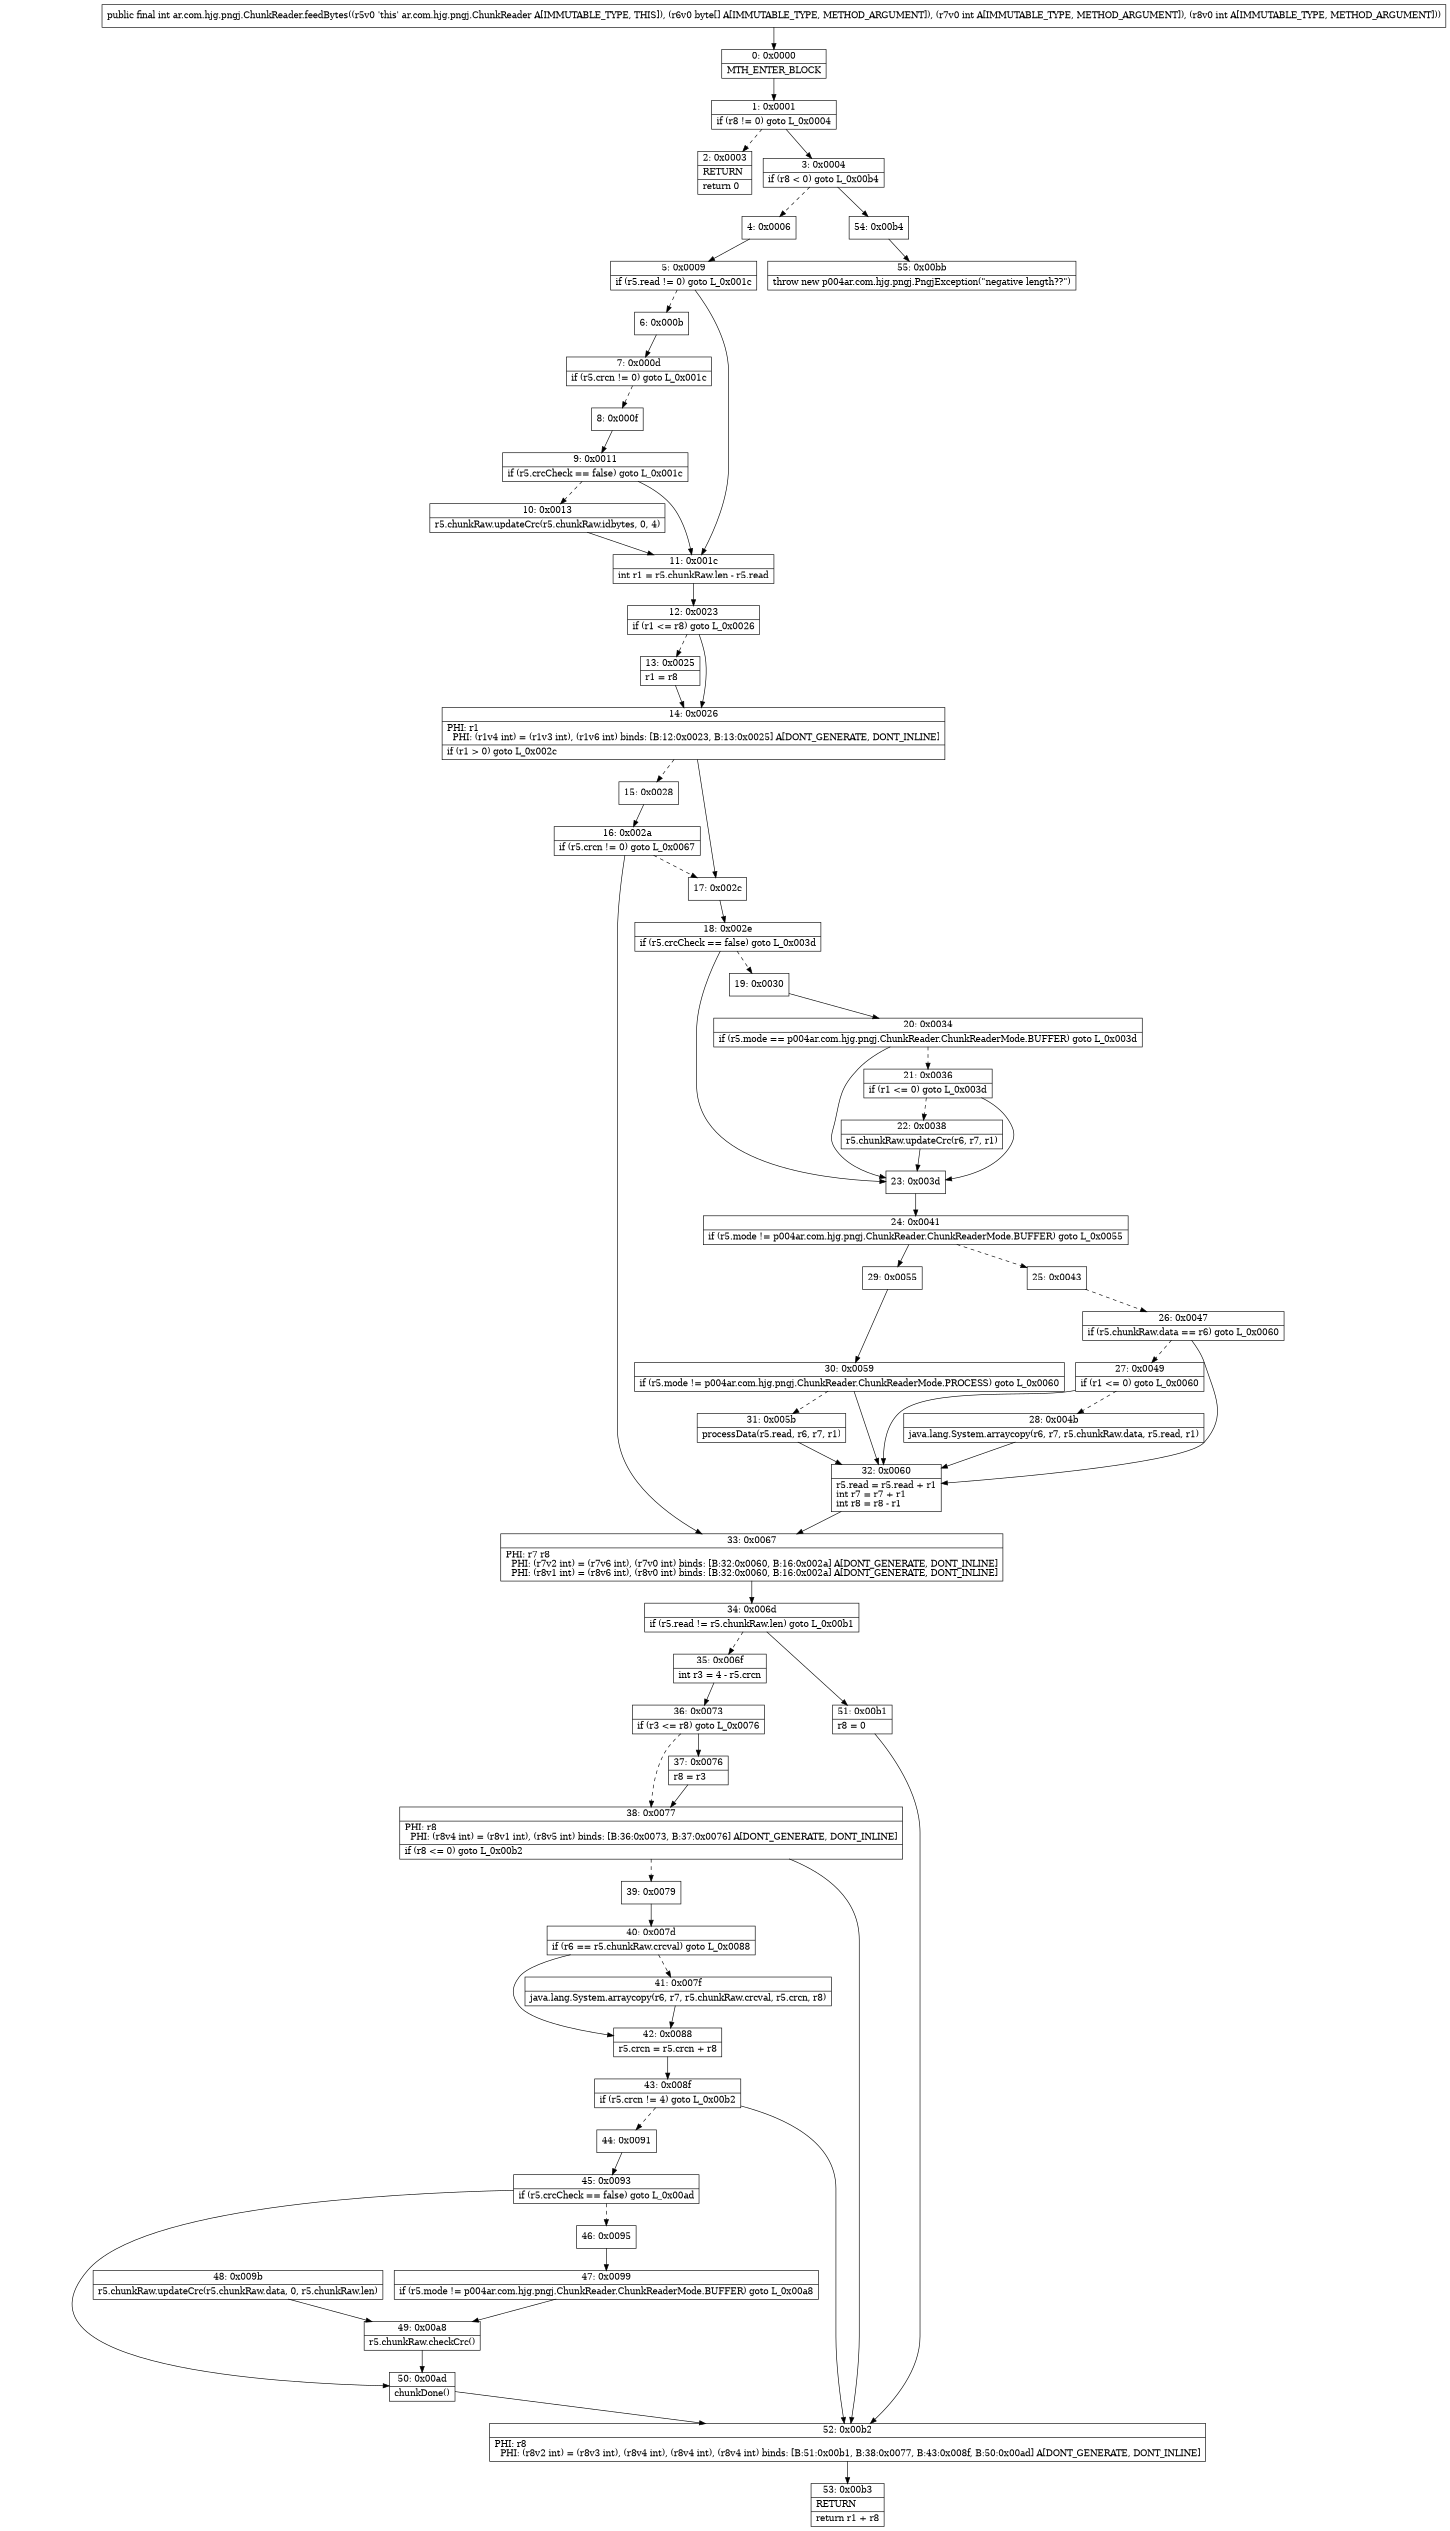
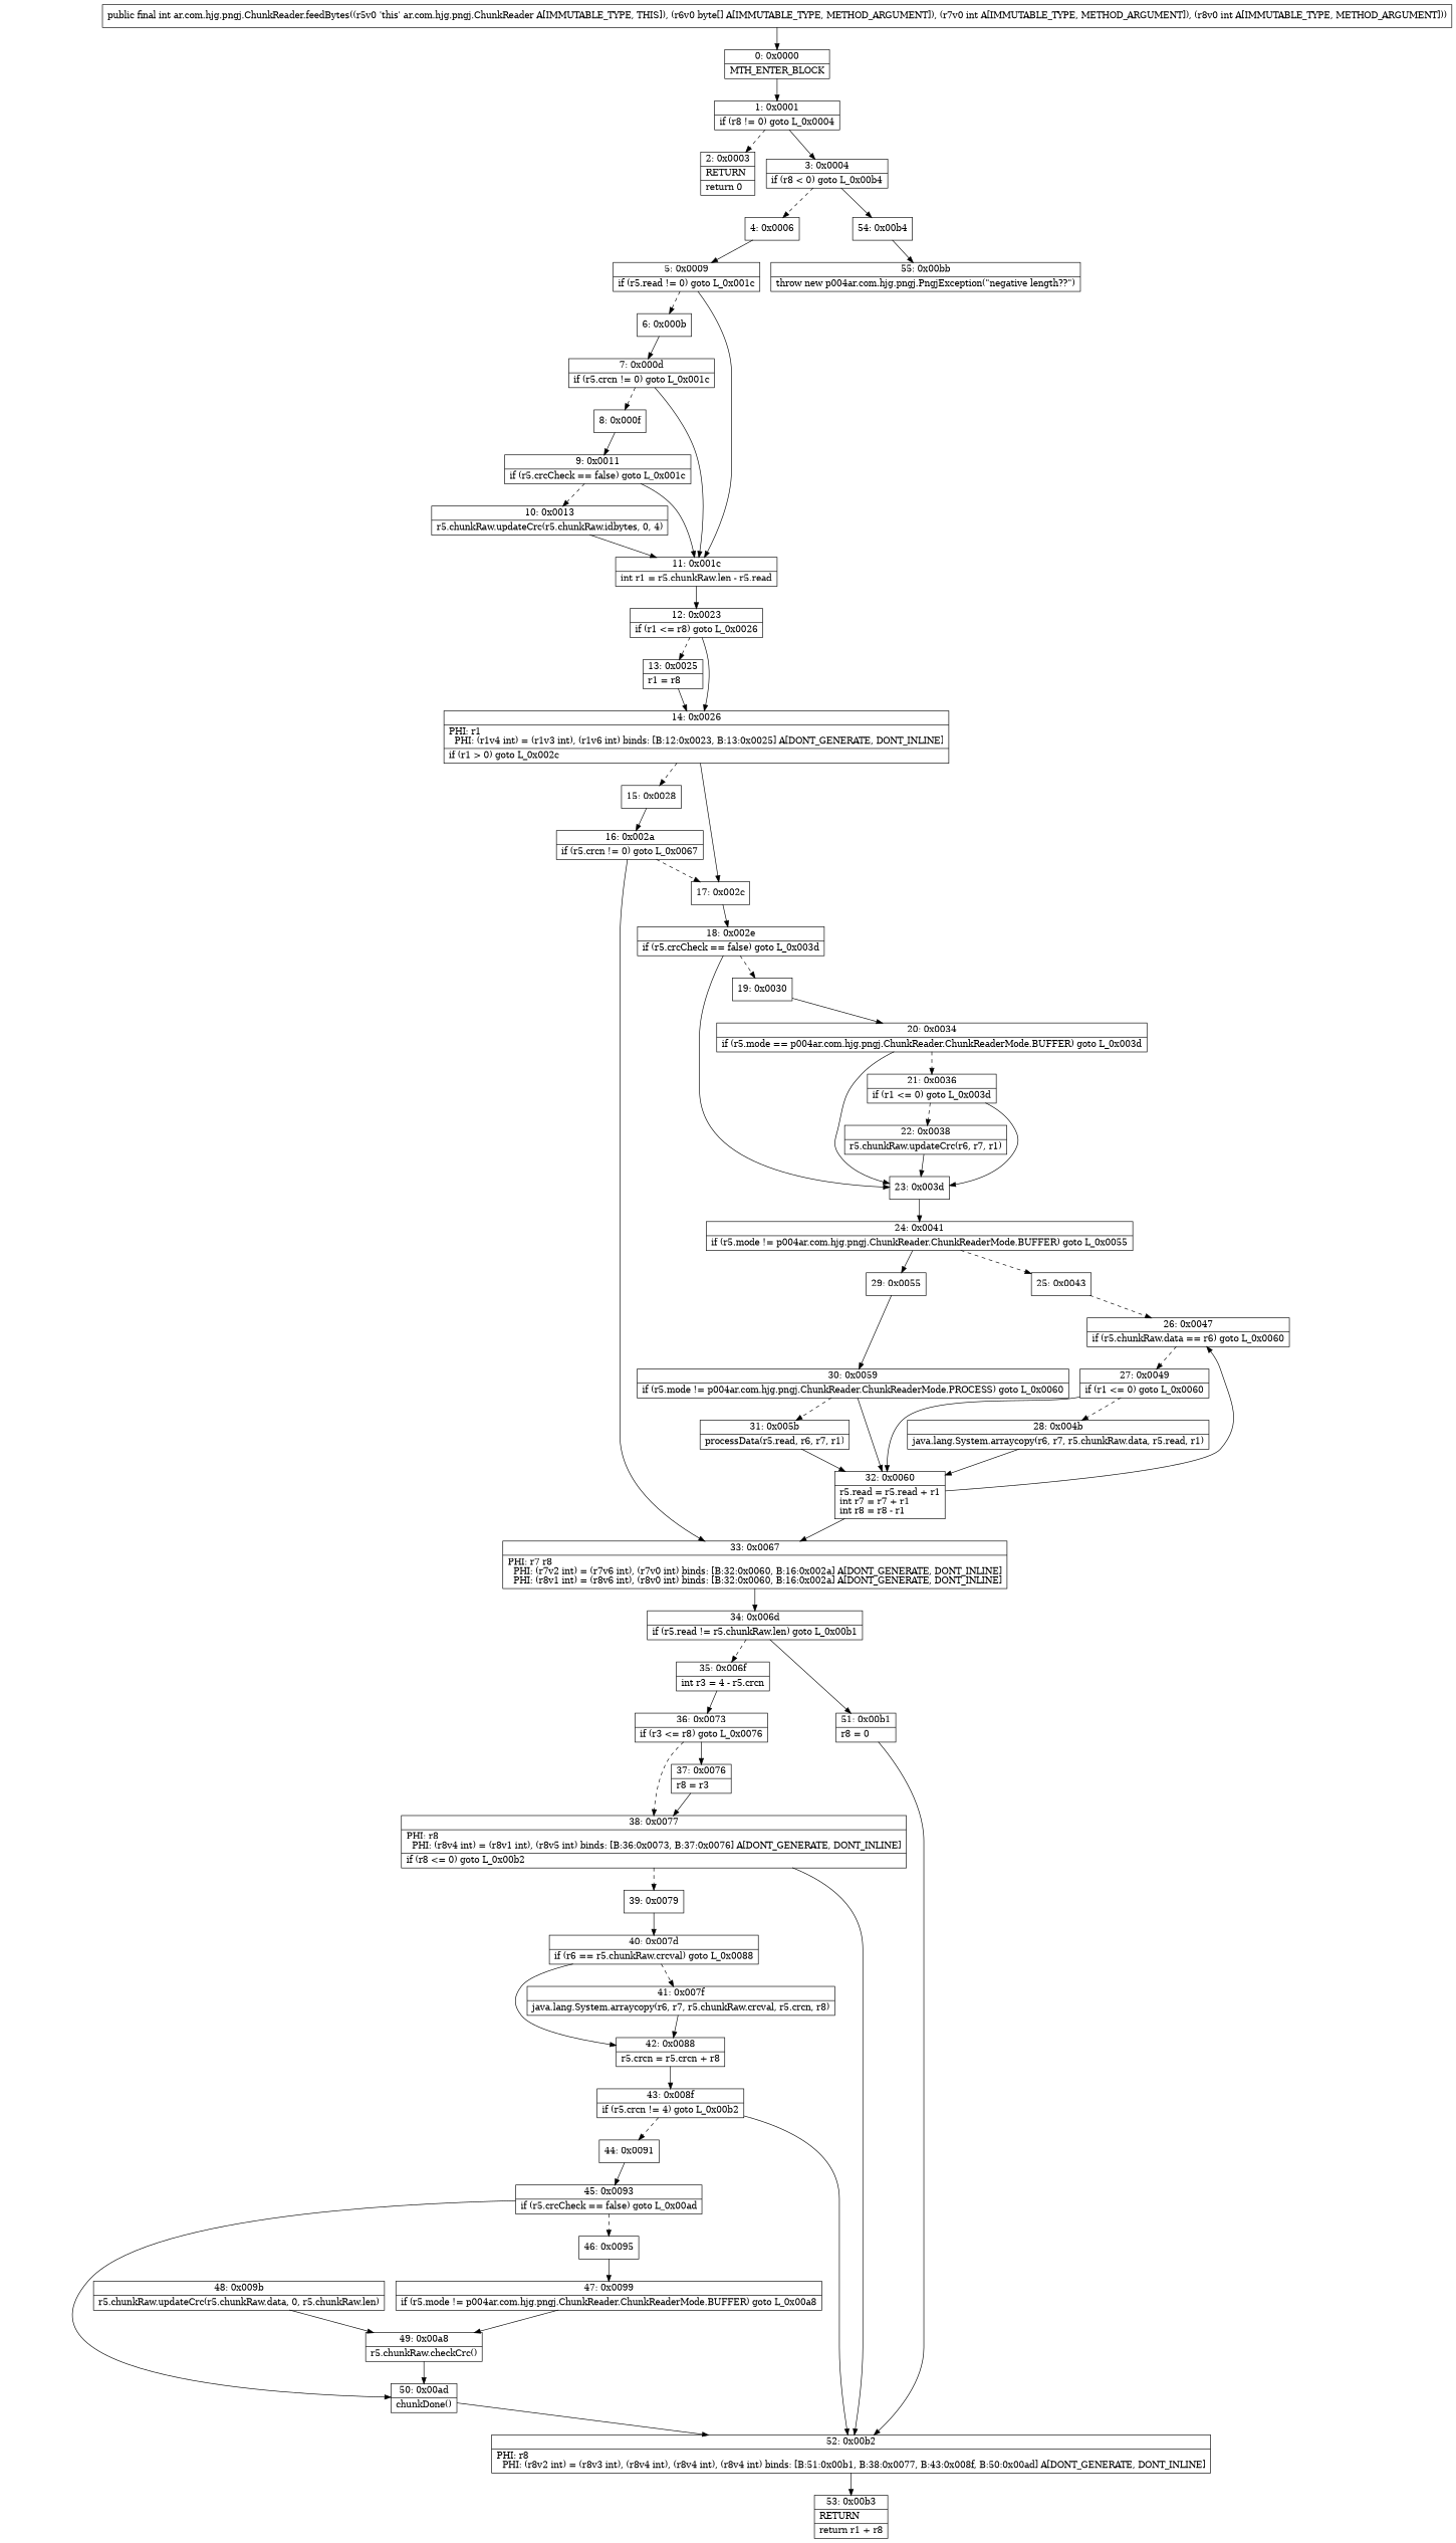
  digraph {
    node [shape=record]
    n1 [label="{0\:\ 0x0000|MTH_ENTER_BLOCK\l}"]
    n2 [label="{1\:\ 0x0001|if (r8 != 0) goto L_0x0004\l}"]
    n3 [label="{2\:\ 0x0003|RETURN\l|return 0\l}"]
    n4 [label="{3\:\ 0x0004|if (r8 \< 0) goto L_0x00b4\l}"]
    n5 [label="{4\:\ 0x0006}"]
    n6 [label="{54\:\ 0x00b4}"]
    n7 [label="{5\:\ 0x0009|if (r5.read != 0) goto L_0x001c\l}"]
    n8 [label="{55\:\ 0x00bb|throw new p004ar.com.hjg.pngj.PngjException(\"negative length??\")\l}"]
    n9 [label="{6\:\ 0x000b}"]
    n10 [label="{11\:\ 0x001c|int r1 = r5.chunkRaw.len \- r5.read\l}"]
    n11 [label="{7\:\ 0x000d|if (r5.crcn != 0) goto L_0x001c\l}"]
    n12 [label="{12\:\ 0x0023|if (r1 \<= r8) goto L_0x0026\l}"]
    n13 [label="{8\:\ 0x000f}"]
    n14 [label="{9\:\ 0x0011|if (r5.crcCheck == false) goto L_0x001c\l}"]
    n15 [label="{10\:\ 0x0013|r5.chunkRaw.updateCrc(r5.chunkRaw.idbytes, 0, 4)\l}"]
    n16 [label="{13\:\ 0x0025|r1 = r8\l}"]
    n17 [label="{14\:\ 0x0026|PHI: r1 \l  PHI: (r1v4 int) = (r1v3 int), (r1v6 int) binds: [B:12:0x0023, B:13:0x0025] A[DONT_GENERATE, DONT_INLINE]\l|if (r1 \> 0) goto L_0x002c\l}"]
    n18 [label="{15\:\ 0x0028}"]
    n19 [label="{17\:\ 0x002c}"]
    n20 [label="{16\:\ 0x002a|if (r5.crcn != 0) goto L_0x0067\l}"]
    n21 [label="{18\:\ 0x002e|if (r5.crcCheck == false) goto L_0x003d\l}"]
    n22 [label="{33\:\ 0x0067|PHI: r7 r8 \l  PHI: (r7v2 int) = (r7v6 int), (r7v0 int) binds: [B:32:0x0060, B:16:0x002a] A[DONT_GENERATE, DONT_INLINE]\l  PHI: (r8v1 int) = (r8v6 int), (r8v0 int) binds: [B:32:0x0060, B:16:0x002a] A[DONT_GENERATE, DONT_INLINE]\l}"]
    n23 [label="{34\:\ 0x006d|if (r5.read != r5.chunkRaw.len) goto L_0x00b1\l}"]
    n24 [label="{19\:\ 0x0030}"]
    n25 [label="{23\:\ 0x003d}"]
    n26 [label="{20\:\ 0x0034|if (r5.mode == p004ar.com.hjg.pngj.ChunkReader.ChunkReaderMode.BUFFER) goto L_0x003d\l}"]
    n27 [label="{24\:\ 0x0041|if (r5.mode != p004ar.com.hjg.pngj.ChunkReader.ChunkReaderMode.BUFFER) goto L_0x0055\l}"]
    n28 [label="{21\:\ 0x0036|if (r1 \<= 0) goto L_0x003d\l}"]
    n29 [label="{22\:\ 0x0038|r5.chunkRaw.updateCrc(r6, r7, r1)\l}"]
    n30 [label="{25\:\ 0x0043}"]
    n31 [label="{29\:\ 0x0055}"]
    n32 [label="{26\:\ 0x0047|if (r5.chunkRaw.data == r6) goto L_0x0060\l}"]
    n33 [label="{30\:\ 0x0059|if (r5.mode != p004ar.com.hjg.pngj.ChunkReader.ChunkReaderMode.PROCESS) goto L_0x0060\l}"]
    n34 [label="{27\:\ 0x0049|if (r1 \<= 0) goto L_0x0060\l}"]
    n35 [label="{32\:\ 0x0060|r5.read = r5.read + r1\lint r7 = r7 + r1\lint r8 = r8 \- r1\l}"]
    n36 [label="{28\:\ 0x004b|java.lang.System.arraycopy(r6, r7, r5.chunkRaw.data, r5.read, r1)\l}"]
    n37 [label="{31\:\ 0x005b|processData(r5.read, r6, r7, r1)\l}"]
    n38 [label="{35\:\ 0x006f|int r3 = 4 \- r5.crcn\l}"]
    n39 [label="{51\:\ 0x00b1|r8 = 0\l}"]
    n40 [label="{36\:\ 0x0073|if (r3 \<= r8) goto L_0x0076\l}"]
    n41 [label="{52\:\ 0x00b2|PHI: r8 \l  PHI: (r8v2 int) = (r8v3 int), (r8v4 int), (r8v4 int), (r8v4 int) binds: [B:51:0x00b1, B:38:0x0077, B:43:0x008f, B:50:0x00ad] A[DONT_GENERATE, DONT_INLINE]\l}"]
    n42 [label="{37\:\ 0x0076|r8 = r3\l}"]
    n43 [label="{38\:\ 0x0077|PHI: r8 \l  PHI: (r8v4 int) = (r8v1 int), (r8v5 int) binds: [B:36:0x0073, B:37:0x0076] A[DONT_GENERATE, DONT_INLINE]\l|if (r8 \<= 0) goto L_0x00b2\l}"]
    n44 [label="{39\:\ 0x0079}"]
    n45 [label="{40\:\ 0x007d|if (r6 == r5.chunkRaw.crcval) goto L_0x0088\l}"]
    n46 [label="{53\:\ 0x00b3|RETURN\l|return r1 + r8\l}"]
    n47 [label="{41\:\ 0x007f|java.lang.System.arraycopy(r6, r7, r5.chunkRaw.crcval, r5.crcn, r8)\l}"]
    n48 [label="{42\:\ 0x0088|r5.crcn = r5.crcn + r8\l}"]
    n49 [label="{43\:\ 0x008f|if (r5.crcn != 4) goto L_0x00b2\l}"]
    n50 [label="{44\:\ 0x0091}"]
    n51 [label="{45\:\ 0x0093|if (r5.crcCheck == false) goto L_0x00ad\l}"]
    n52 [label="{46\:\ 0x0095}"]
    n53 [label="{50\:\ 0x00ad|chunkDone()\l}"]
    n54 [label="{47\:\ 0x0099|if (r5.mode != p004ar.com.hjg.pngj.ChunkReader.ChunkReaderMode.BUFFER) goto L_0x00a8\l}"]
    n55 [label="{49\:\ 0x00a8|r5.chunkRaw.checkCrc()\l}"]
    n56 [label="{48\:\ 0x009b|r5.chunkRaw.updateCrc(r5.chunkRaw.data, 0, r5.chunkRaw.len)\l}"]
    n57 [label="{public final int ar.com.hjg.pngj.ChunkReader.feedBytes((r5v0 'this' ar.com.hjg.pngj.ChunkReader A[IMMUTABLE_TYPE, THIS]), (r6v0 byte[] A[IMMUTABLE_TYPE, METHOD_ARGUMENT]), (r7v0 int A[IMMUTABLE_TYPE, METHOD_ARGUMENT]), (r8v0 int A[IMMUTABLE_TYPE, METHOD_ARGUMENT])) }"]
    n1 -> n2
    n2 -> n3 [style=dashed]
    n2 -> n4
    n4 -> n5 [style=dashed]
    n4 -> n6
    n5 -> n7
    n6 -> n8
    n7 -> n9 [style=dashed]
    n7 -> n10
    n9 -> n11
    n10 -> n12
+   n11 -> n10
    n11 -> n13 [style=dashed]
    n12 -> n16 [style=dashed]
    n12 -> n17
    n13 -> n14
    n14 -> n10
    n14 -> n15 [style=dashed]
    n15 -> n10
    n16 -> n17
    n17 -> n18 [style=dashed]
    n17 -> n19
    n18 -> n20
    n19 -> n21
    n20 -> n19 [style=dashed]
    n20 -> n22
    n21 -> n24 [style=dashed]
    n21 -> n25
    n22 -> n23
    n23 -> n38 [style=dashed]
    n23 -> n39
    n24 -> n26
    n25 -> n27
    n26 -> n25
    n26 -> n28 [style=dashed]
    n27 -> n30 [style=dashed]
    n27 -> n31
    n28 -> n25
    n28 -> n29 [style=dashed]
    n29 -> n25
    n30 -> n32 [style=dashed]
    n31 -> n33
    n32 -> n34 [style=dashed]
-   n32 -> n35
+   n35 -> n32
    n33 -> n35
    n33 -> n37 [style=dashed]
    n34 -> n35
    n34 -> n36 [style=dashed]
    n35 -> n22
    n36 -> n35
    n37 -> n35
    n38 -> n40
    n39 -> n41
    n40 -> n42
    n40 -> n43 [style=dashed]
    n41 -> n46
    n42 -> n43
    n43 -> n41
    n43 -> n44 [style=dashed]
    n44 -> n45
    n45 -> n47 [style=dashed]
    n45 -> n48
    n47 -> n48
    n48 -> n49
    n49 -> n41
    n49 -> n50 [style=dashed]
    n50 -> n51
    n51 -> n52 [style=dashed]
    n51 -> n53
    n52 -> n54
    n53 -> n41
    n54 -> n55
    n55 -> n53
    n56 -> n55
    n57 -> n1
  }
